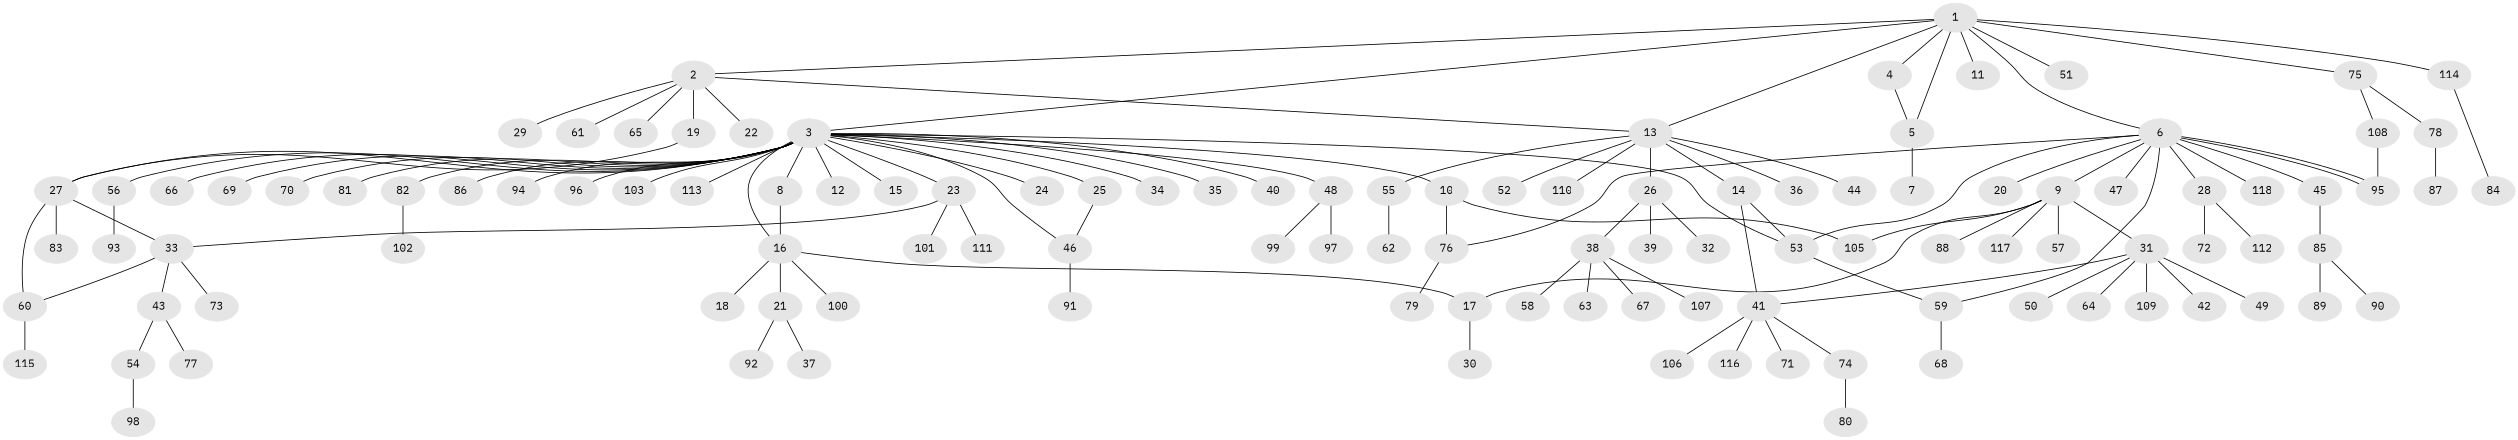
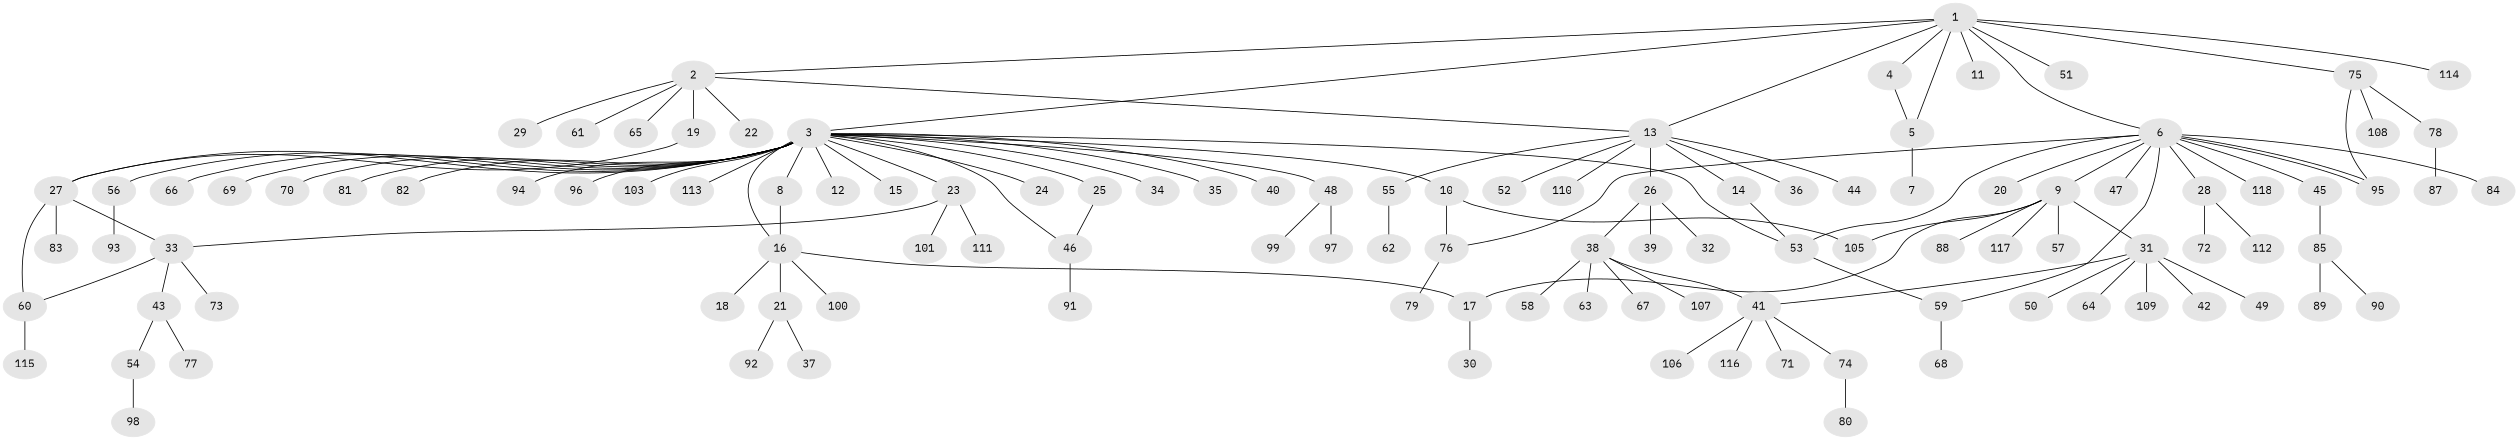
  graph {
    fontname="IBM Plex Mono"
    node [color=gray90 fontname="IBM Plex Mono" style=filled]
    edge [fontname="IBM Plex Mono"]
    1
    2
    3
    4
    5
    6
    11
    13
    51
    75
    114
    19
    22
    29
    61
    65
    8
    10
    12
    15
    16
    23
    24
    25
    27
    34
    35
    40
    46
    48
    53
    56
    66
    69
    70
    81
    82
-   86
    94
    96
    103
    113
    7
    9
    20
    28
    45
    47
    59
    76
    84
    95
    118
    14
    26
    36
    44
    52
    55
    110
    78
    108
    105
    17
    18
    21
    100
    33
    101
    111
    60
    83
    91
    97
    99
    93
-   102
    31
    57
    88
    117
    72
    112
    85
    68
    79
    30
    41
    42
    49
    50
    64
    109
    32
    38
    39
    62
    71
    74
    106
    116
    37
    92
    43
    73
    58
    63
    67
    107
    115
    54
    77
    80
    98
    89
    90
    87
    1 -- 2
    1 -- 3
    1 -- 4
    1 -- 5
    1 -- 6
    1 -- 11
    1 -- 13
    1 -- 51
    1 -- 75
    1 -- 114
    2 -- 13
    2 -- 19
    2 -- 22
    2 -- 29
    2 -- 61
    2 -- 65
    3 -- 8
    3 -- 10
    3 -- 12
    3 -- 15
    3 -- 16
    3 -- 23
    3 -- 24
    3 -- 25
    3 -- 27
    3 -- 34
    3 -- 35
    3 -- 40
    3 -- 46
    3 -- 48
    3 -- 53
    3 -- 56
    3 -- 66
    3 -- 69
    3 -- 70
    3 -- 81
    3 -- 82
-   3 -- 86
    3 -- 94
    3 -- 96
    3 -- 103
    3 -- 113
    4 -- 5
    5 -- 7
    6 -- 53
    6 -- 9
    6 -- 20
    6 -- 28
    6 -- 45
    6 -- 47
    6 -- 59
    6 -- 76
-   114 -- 84
+   6 -- 84
    6 -- 95
    6 -- 95
    6 -- 118
    13 -- 14
    13 -- 26
    13 -- 36
    13 -- 44
    13 -- 52
    13 -- 55
    13 -- 110
-   108 -- 95
+   75 -- 95
    75 -- 78
    75 -- 108
    19 -- 27
    8 -- 16
    10 -- 76
    10 -- 105
    16 -- 17
    16 -- 18
    16 -- 21
    16 -- 100
    23 -- 33
    23 -- 101
    23 -- 111
    25 -- 46
    27 -- 33
    27 -- 60
    27 -- 83
    46 -- 91
    48 -- 97
    48 -- 99
    53 -- 59
    56 -- 93
-   82 -- 102
    9 -- 105
    9 -- 17
    9 -- 31
    9 -- 57
    9 -- 88
    9 -- 117
    28 -- 72
    28 -- 112
    45 -- 85
    59 -- 68
    76 -- 79
    14 -- 53
-   14 -- 41
+   38 -- 41
    26 -- 32
    26 -- 38
    26 -- 39
    55 -- 62
    78 -- 87
    17 -- 30
    21 -- 37
    21 -- 92
    33 -- 60
    33 -- 43
    33 -- 73
    60 -- 115
    31 -- 41
    31 -- 42
    31 -- 49
    31 -- 50
    31 -- 64
    31 -- 109
    85 -- 89
    85 -- 90
    41 -- 71
    41 -- 74
    41 -- 106
    41 -- 116
    38 -- 58
    38 -- 63
    38 -- 67
    38 -- 107
    74 -- 80
    43 -- 54
    43 -- 77
    54 -- 98
  }
